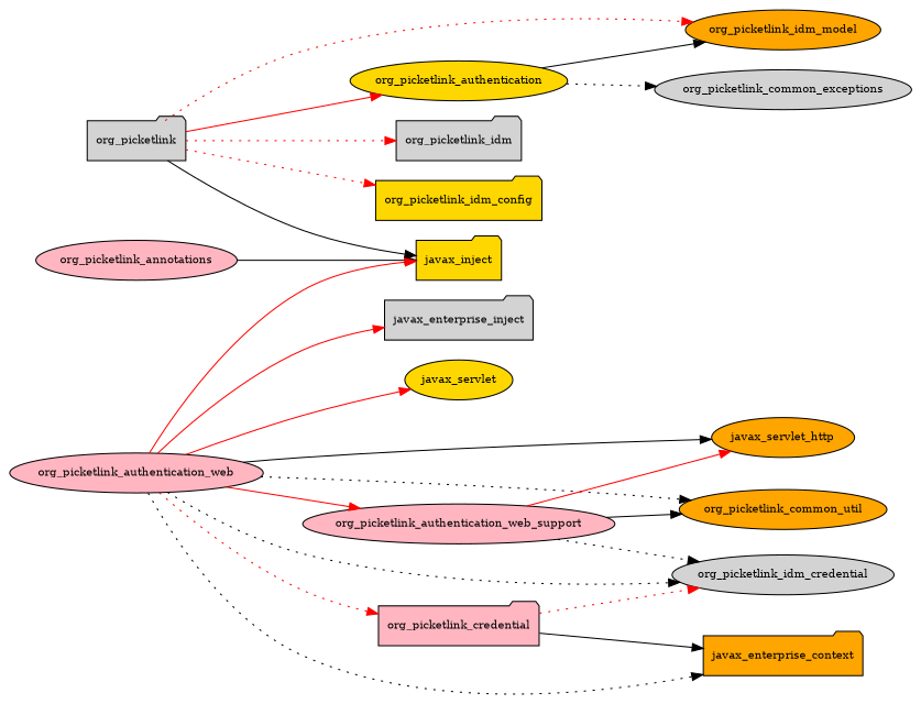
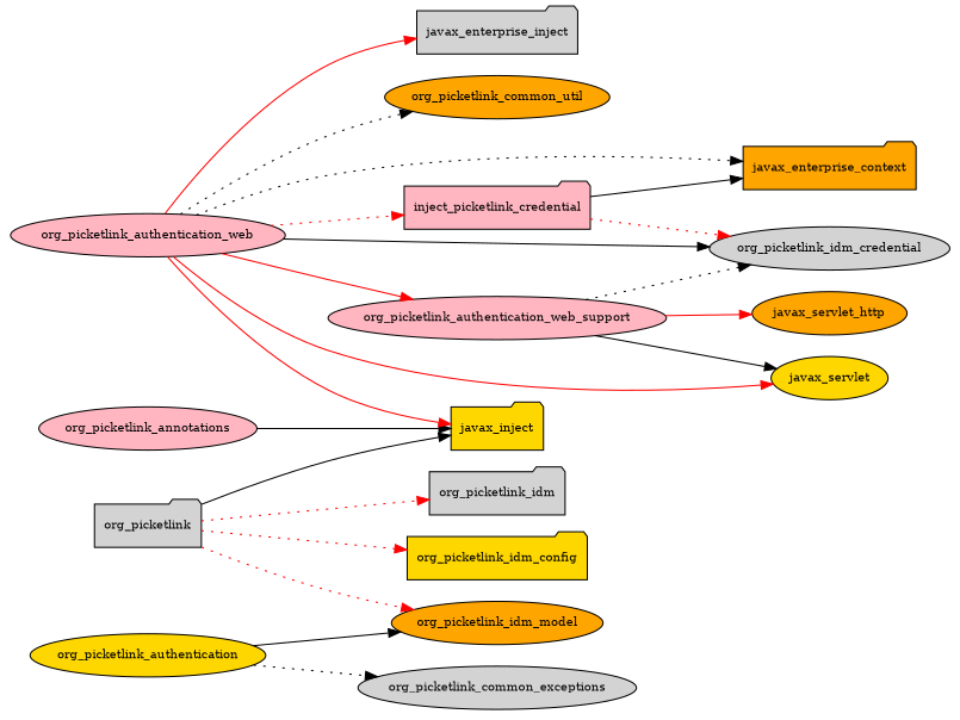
  digraph {
    rankdir=LR
    node [fillcolor=lightgrey fontsize=10.0 shape=ellipse style=filled]
    edge [color=black style=solid]
    org_picketlink [shape=folder]
    javax_inject [fillcolor=gold shape=folder]
    org_picketlink_authentication [fillcolor=gold]
    org_picketlink_idm [shape=folder]
    org_picketlink_idm_config [fillcolor=gold shape=folder]
    org_picketlink_idm_model [fillcolor=orange]
    org_picketlink_common_exceptions
    org_picketlink_annotations [fillcolor=lightpink]
    org_picketlink_authentication_web [fillcolor=lightpink]
    javax_enterprise_context [fillcolor=orange shape=folder]
    javax_enterprise_inject [shape=folder]
    javax_servlet [fillcolor=gold]
    javax_servlet_http [fillcolor=orange]
    org_picketlink_authentication_web_support [fillcolor=lightpink]
    org_picketlink_common_util [fillcolor=orange]
-   org_picketlink_credential [fillcolor=lightpink shape=folder]
+   org_picketlink_credential [fillcolor=lightpink shape=folder label=inject_picketlink_credential]
    org_picketlink_idm_credential
    org_picketlink -> javax_inject
-   org_picketlink -> org_picketlink_authentication [color=red]
    org_picketlink -> org_picketlink_idm [color=red style=dotted]
    org_picketlink -> org_picketlink_idm_config [color=red style=dotted]
    org_picketlink -> org_picketlink_idm_model [color=red style=dotted]
    org_picketlink_authentication -> org_picketlink_idm_model
    org_picketlink_authentication -> org_picketlink_common_exceptions [style=dotted]
    org_picketlink_annotations -> javax_inject
    org_picketlink_authentication_web -> javax_inject [color=red]
    org_picketlink_authentication_web -> javax_enterprise_context [style=dotted]
    org_picketlink_authentication_web -> javax_enterprise_inject [color=red]
    org_picketlink_authentication_web -> javax_servlet [color=red]
-   org_picketlink_authentication_web -> javax_servlet_http
    org_picketlink_authentication_web -> org_picketlink_authentication_web_support [color=red]
    org_picketlink_authentication_web -> org_picketlink_common_util [style=dotted]
    org_picketlink_authentication_web -> org_picketlink_credential [color=red style=dotted]
-   org_picketlink_authentication_web -> org_picketlink_idm_credential [style=dotted]
+   org_picketlink_authentication_web -> org_picketlink_idm_credential
    org_picketlink_authentication_web_support -> javax_servlet_http [color=red]
-   org_picketlink_authentication_web_support -> org_picketlink_common_util
+   org_picketlink_authentication_web_support -> javax_servlet
    org_picketlink_authentication_web_support -> org_picketlink_idm_credential [style=dotted]
    org_picketlink_credential -> javax_enterprise_context
    org_picketlink_credential -> org_picketlink_idm_credential [color=red style=dotted]
  }
